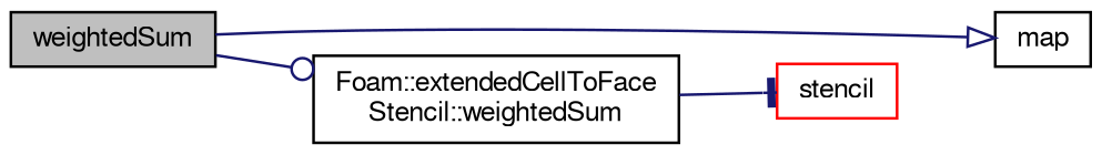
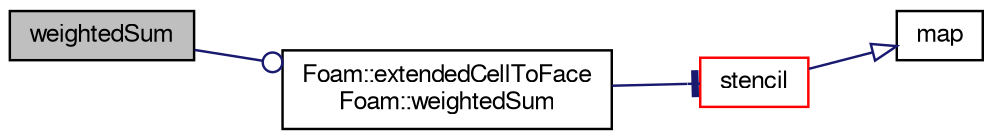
  digraph {
    rankdir=LR
    node [color=black fontname=FreeSans fontsize=10 shape=record]
    edge [color=midnightblue fontname=FreeSans fontsize=10 labelfontname=FreeSans labelfontsize=10 style=solid]
    n1 [fillcolor=grey75 fontcolor=black height=0.2 label=weightedSum style=filled width=0.4]
    n2 [height=0.2 label=map width=0.4]
-   n3 [height=0.2 label="Foam::extendedCellToFace\lStencil::weightedSum" width=0.4]
+   n3 [height=0.2 label="Foam::extendedCellToFace\lFoam::weightedSum" width=0.4]
    n4 [color=red height=0.2 label=stencil width=0.4]
-   n1 -> n2 [arrowhead=onormal]
+   n4 -> n2 [arrowhead=onormal]
    n1 -> n3 [arrowhead=odot]
    n3 -> n4 [arrowhead=tee]
  }
